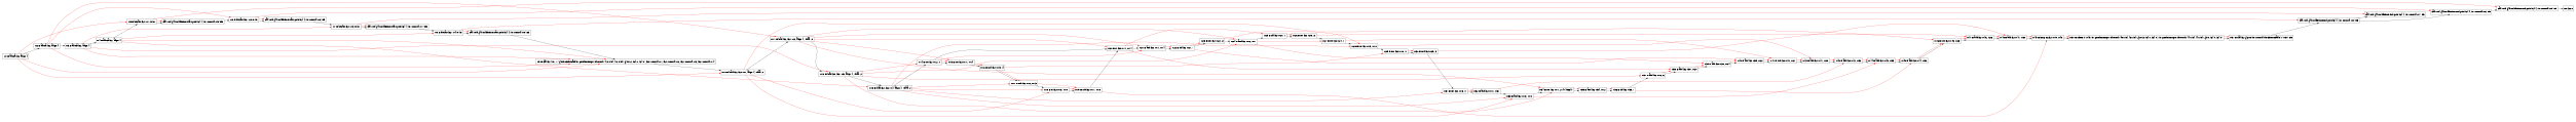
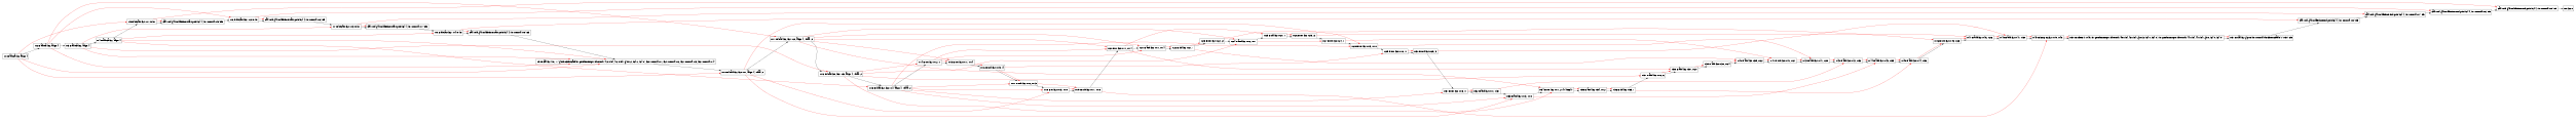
  digraph {
    rankdir=LR
    node [shape=record]
    edge [color=red]
    n1 [label="  %1 = alloca i32, align 4"]
    n2 [label="  %2 = alloca i32, align 4"]
    n3 [label="  %5 = bitcast i32* %1 to i8*"]
    n4 [label="  %9 = call i32 (i8*, ...) @__isoc99_scanf(i8* getelementptr inbounds ([12 x i8], [12 x i8]* @.str.2, i64 0, i64 0), i32* nonnull %1, i32* nonnull %2, i32* nonnull %3, i32* nonnull %4)"]
    n5 [label="  %10 = load i32, i32* %1, align 4, !tbaa !2"]
    n6 [label="  %3 = alloca i32, align 4"]
    n7 [label="  %6 = bitcast i32* %2 to i8*"]
    n8 [label="  %11 = load i32, i32* %2, align 4, !tbaa !2"]
    n9 [label="  call void @llvm.lifetime.start.p0i8(i64 4, i8* nonnull %5) #5"]
    n10 [label="  call void @llvm.lifetime.end.p0i8(i64 4, i8* nonnull %5) #5"]
    n11 [label="  %18 = or i32 %13, %10"]
    n12 [label="  %28 = xor i32 %13, %10"]
    n13 [label="  %33 = and i32 %13, %10"]
    n14 [label="  %4 = alloca i32, align 4"]
    n15 [label="  %7 = bitcast i32* %3 to i8*"]
    n16 [label="  %12 = load i32, i32* %3, align 4, !tbaa !2"]
    n17 [label="  call void @llvm.lifetime.start.p0i8(i64 4, i8* nonnull %6) #5"]
    n18 [label="  call void @llvm.lifetime.end.p0i8(i64 4, i8* nonnull %6) #5"]
    n19 [label="  %15 = xor i32 %11, %14"]
    n20 [label="  %20 = or i32 %11, %14"]
    n21 [label="  %21 = and i32 %11, %14"]
    n22 [label="  %24 = and i32 %12, %11"]
    n23 [label="  %34 = xor i32 %11, 2147483647"]
    n24 [label="  %8 = bitcast i32* %4 to i8*"]
    n25 [label="  %13 = load i32, i32* %4, align 4, !tbaa !2"]
    n26 [label="  call void @llvm.lifetime.start.p0i8(i64 4, i8* nonnull %7) #5"]
    n27 [label="  call void @llvm.lifetime.end.p0i8(i64 4, i8* nonnull %7) #5"]
    n28 [label="  %14 = xor i32 %12, -1"]
    n29 [label="  %37 = add i32 %12, 6"]
    n30 [label="  call void @llvm.lifetime.start.p0i8(i64 4, i8* nonnull %8) #5"]
    n31 [label="  call void @llvm.lifetime.end.p0i8(i64 4, i8* nonnull %8) #5"]
    n32 [label="  %17 = sub i32 %16, %13"]
    n33 [label="  %31 = xor i32 %13, -1"]
    n34 [label="  ret i32 0"]
    n35 [label="  %19 = sub i32 %17, %18"]
    n36 [label="  %29 = xor i32 %18, -1"]
    n37 [label="  %42 = add i32 %41, %28"]
    n38 [label="  %32 = and i32 %10, %31"]
    n39 [label="  %43 = add i32 %42, %32"]
    n40 [label="  %44 = add i32 %43, %33"]
    n41 [label="  %16 = mul i32 %15, -4"]
    n42 [label="  %25 = shl i32 %20, 1"]
    n43 [label="  %38 = add i32 %37, %20"]
    n44 [label="  %22 = shl i32 %21, 1"]
    n45 [label="  %27 = shl i32 %24, 1"]
    n46 [label="  %39 = add i32 %38, %24"]
    n47 [label="  %35 = and i32 %34, %12"]
    n48 [label="  %36 = shl i32 %35, 1"]
    n49 [label="  %49 = icmp eq i32 %19, %48"]
    n50 [label="  %30 = mul i32 %29, 3"]
    n51 [label="  %50 = select i1 %49, i8* getelementptr inbounds ([5 x i8], [5 x i8]* @str.3, i64 0, i64 0), i8* getelementptr inbounds ([4 x i8], [4 x i8]* @str, i64 0, i64 0)"]
    n52 [label="  %26 = xor i32 %25, -2"]
    n53 [label="  %23 = xor i32 %22, -2"]
    n54 [label="  %40 = add i32 %39, %22"]
    n55 [label="  %46 = sub i32 %45, %23"]
    n56 [label="  %41 = sub i32 %40, %27"]
    n57 [label="  %47 = add i32 %46, %26"]
    n58 [label="  %48 = add i32 %47, %30"]
    n59 [label="  %45 = add i32 %44, %36"]
    n60 [label="  %51 = call i32 @puts(i8* nonnull dereferenceable(1) %50) #5"]
    n1 -> n2 [color=""]
    n1 -> n3
    n1 -> n4
    n1 -> n5
    n2 -> n4
    n2 -> n6 [color=""]
    n2 -> n7
    n2 -> n8
    n3 -> n9 [color=""]
    n3 -> n9
    n3 -> n10
    n4 -> n5 [color=""]
    n5 -> n8 [color=""]
    n5 -> n11
    n5 -> n12
    n5 -> n13
    n6 -> n4
    n6 -> n14 [color=""]
    n6 -> n15
    n6 -> n16
    n7 -> n17 [color=""]
    n7 -> n17
    n7 -> n18
    n8 -> n16 [color=""]
    n8 -> n19
    n8 -> n20
    n8 -> n21
    n8 -> n22
    n8 -> n23
    n9 -> n7 [color=""]
    n10 -> n34 [color=""]
    n11 -> n35 [color=""]
    n11 -> n35
    n12 -> n36 [color=""]
    n12 -> n37
    n13 -> n23 [color=""]
    n13 -> n40
    n14 -> n3 [color=""]
    n14 -> n4
    n14 -> n24
    n14 -> n25
    n15 -> n26 [color=""]
    n15 -> n26
    n15 -> n27
    n16 -> n22
    n16 -> n23
    n16 -> n25 [color=""]
    n16 -> n28
    n16 -> n29
    n17 -> n15 [color=""]
    n18 -> n10 [color=""]
    n19 -> n41 [color=""]
    n19 -> n41
    n20 -> n21 [color=""]
    n20 -> n42
    n20 -> n43
    n21 -> n44 [color=""]
    n21 -> n44
    n22 -> n42 [color=""]
    n22 -> n45
-   n22 -> n46
    n23 -> n47 [color=""]
    n23 -> n47
    n24 -> n30 [color=""]
    n24 -> n30
    n24 -> n31
    n25 -> n11
    n25 -> n12
    n25 -> n13
    n25 -> n28 [color=""]
    n25 -> n32
    n25 -> n33
    n26 -> n24 [color=""]
-   n31 -> n18 [color=""]
+   n27 -> n18 [color=""]
    n28 -> n19 [color=""]
    n28 -> n19
-   n28 -> n20 [color=black]
+   n28 -> n20
    n28 -> n21
    n29 -> n43 [color=""]
    n29 -> n43
    n30 -> n4 [color=""]
    n31 -> n27 [color=""]
    n32 -> n11 [color=""]
    n32 -> n35
    n33 -> n38 [color=""]
    n33 -> n38
    n35 -> n20 [color=""]
    n35 -> n49
    n36 -> n50 [color=""]
    n36 -> n50
    n37 -> n39 [color=""]
    n37 -> n39
    n38 -> n13 [color=""]
    n38 -> n39
    n39 -> n40 [color=""]
    n39 -> n40
    n40 -> n59 [color=""]
    n40 -> n59
    n41 -> n32 [color=""]
    n41 -> n32
    n41 -> n36
    n42 -> n52 [color=""]
    n42 -> n52
    n43 -> n46 [color=""]
    n43 -> n46
    n44 -> n53 [color=""]
    n44 -> n53
    n44 -> n54
    n45 -> n12 [color=""]
    n45 -> n56
    n46 -> n54 [color=""]
    n46 -> n54
    n47 -> n48 [color=""]
    n47 -> n48
    n48 -> n29 [color=""]
    n48 -> n59
    n49 -> n51 [color=""]
    n49 -> n51
    n50 -> n33 [color=""]
    n50 -> n58
    n51 -> n60 [color=""]
    n51 -> n60
    n52 -> n45 [color=""]
    n52 -> n57
    n53 -> n22 [color=""]
    n53 -> n55
    n54 -> n56 [color=""]
    n54 -> n56
    n55 -> n57 [color=""]
    n55 -> n57
    n56 -> n37 [color=""]
    n56 -> n37
    n57 -> n58 [color=""]
    n57 -> n58
    n58 -> n49 [color=""]
    n58 -> n49
    n59 -> n55 [color=""]
    n59 -> n55
    n60 -> n31 [color=""]
  }
